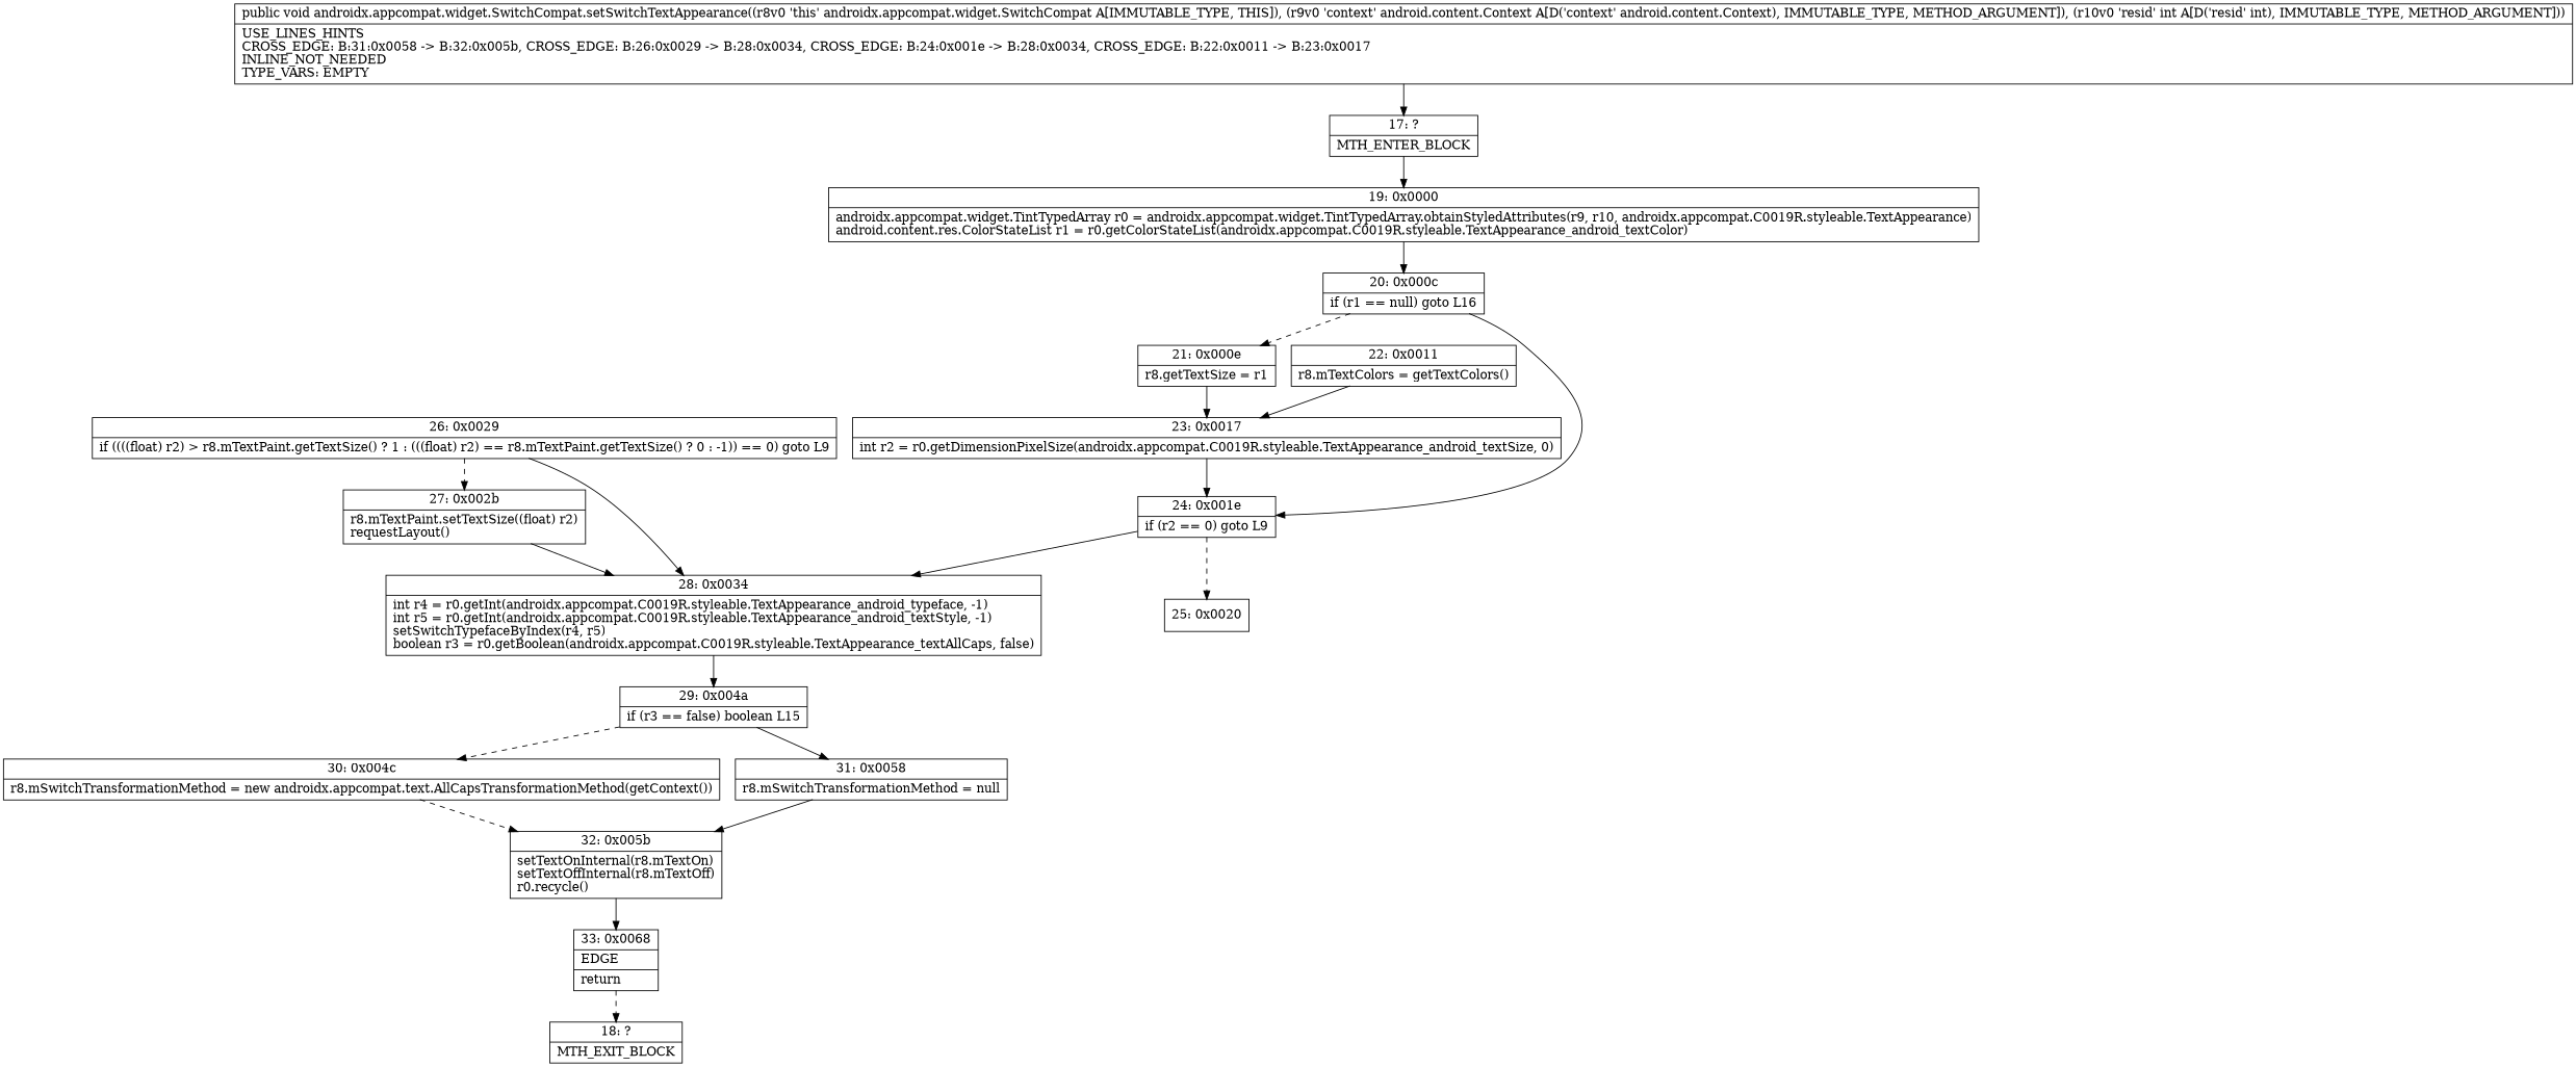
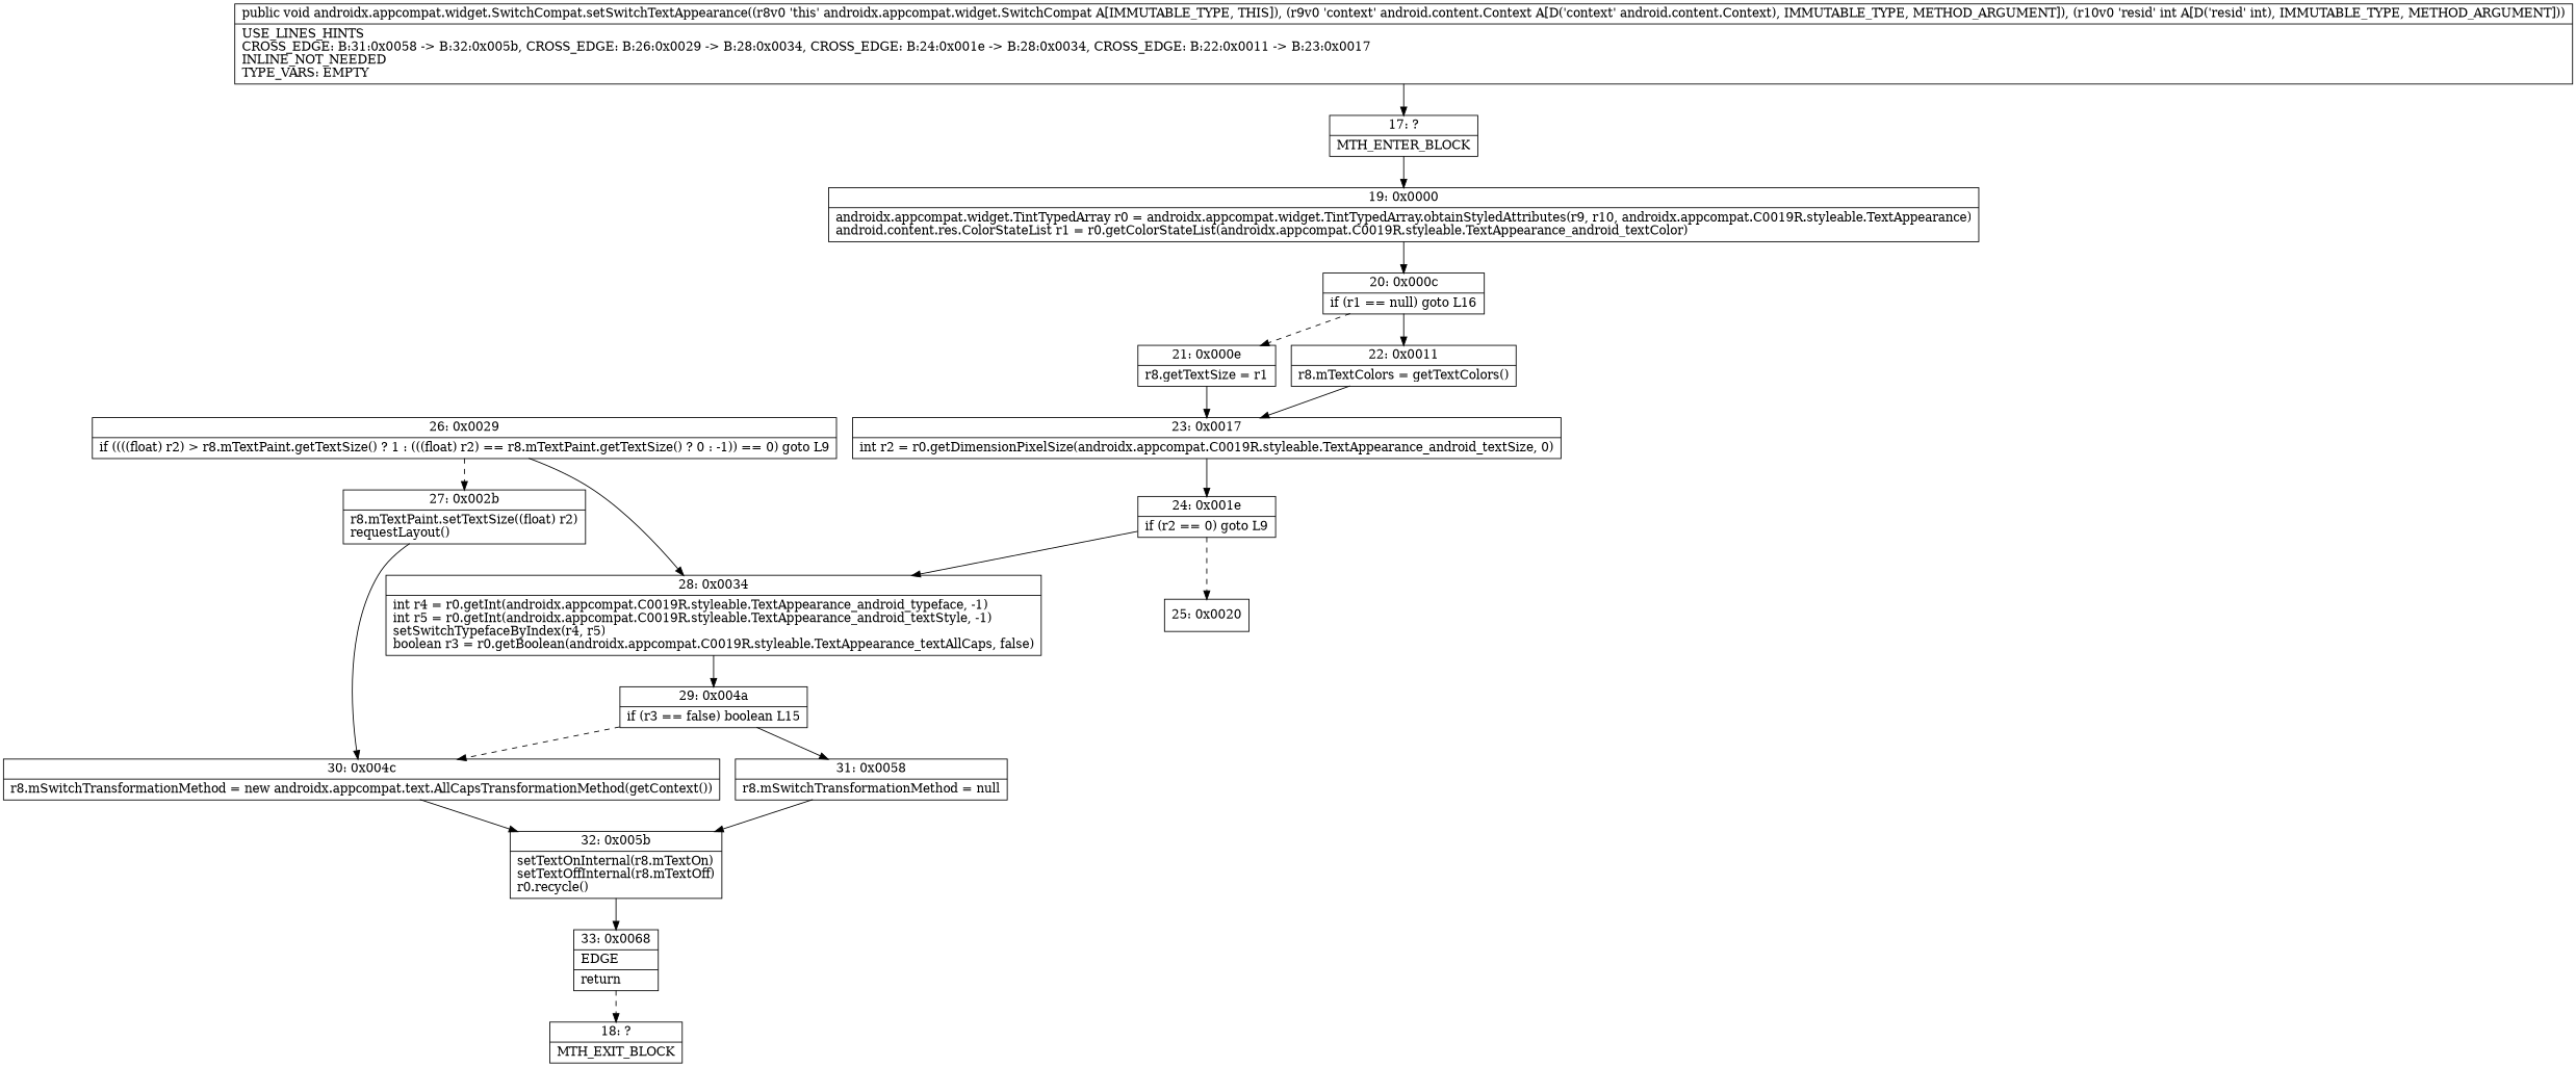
  digraph {
    node [shape=record]
    n1 [label="{17\:\ ?|MTH_ENTER_BLOCK\l}"]
    n2 [label="{19\:\ 0x0000|androidx.appcompat.widget.TintTypedArray r0 = androidx.appcompat.widget.TintTypedArray.obtainStyledAttributes(r9, r10, androidx.appcompat.C0019R.styleable.TextAppearance)\landroid.content.res.ColorStateList r1 = r0.getColorStateList(androidx.appcompat.C0019R.styleable.TextAppearance_android_textColor)\l}"]
    n3 [label="{20\:\ 0x000c|if (r1 == null) goto L16\l}"]
    n4 [label="{21\:\ 0x000e|r8.getTextSize = r1\l}"]
    n5 [label="{22\:\ 0x0011|r8.mTextColors = getTextColors()\l}"]
    n6 [label="{23\:\ 0x0017|int r2 = r0.getDimensionPixelSize(androidx.appcompat.C0019R.styleable.TextAppearance_android_textSize, 0)\l}"]
    n7 [label="{24\:\ 0x001e|if (r2 == 0) goto L9\l}"]
    n8 [label="{25\:\ 0x0020}"]
    n9 [label="{28\:\ 0x0034|int r4 = r0.getInt(androidx.appcompat.C0019R.styleable.TextAppearance_android_typeface, \-1)\lint r5 = r0.getInt(androidx.appcompat.C0019R.styleable.TextAppearance_android_textStyle, \-1)\lsetSwitchTypefaceByIndex(r4, r5)\lboolean r3 = r0.getBoolean(androidx.appcompat.C0019R.styleable.TextAppearance_textAllCaps, false)\l}"]
    n10 [label="{29\:\ 0x004a|if (r3 == false) boolean L15\l}"]
    n11 [label="{26\:\ 0x0029|if ((((float) r2) \> r8.mTextPaint.getTextSize() ? 1 : (((float) r2) == r8.mTextPaint.getTextSize() ? 0 : \-1)) == 0) goto L9\l}"]
    n12 [label="{27\:\ 0x002b|r8.mTextPaint.setTextSize((float) r2)\lrequestLayout()\l}"]
    n13 [label="{30\:\ 0x004c|r8.mSwitchTransformationMethod = new androidx.appcompat.text.AllCapsTransformationMethod(getContext())\l}"]
    n14 [label="{31\:\ 0x0058|r8.mSwitchTransformationMethod = null\l}"]
    n15 [label="{32\:\ 0x005b|setTextOnInternal(r8.mTextOn)\lsetTextOffInternal(r8.mTextOff)\lr0.recycle()\l}"]
    n16 [label="{33\:\ 0x0068|EDGE\l|return\l}"]
    n17 [label="{18\:\ ?|MTH_EXIT_BLOCK\l}"]
    n18 [label="{public void androidx.appcompat.widget.SwitchCompat.setSwitchTextAppearance((r8v0 'this' androidx.appcompat.widget.SwitchCompat A[IMMUTABLE_TYPE, THIS]), (r9v0 'context' android.content.Context A[D('context' android.content.Context), IMMUTABLE_TYPE, METHOD_ARGUMENT]), (r10v0 'resid' int A[D('resid' int), IMMUTABLE_TYPE, METHOD_ARGUMENT]))  | USE_LINES_HINTS\lCROSS_EDGE: B:31:0x0058 \-\> B:32:0x005b, CROSS_EDGE: B:26:0x0029 \-\> B:28:0x0034, CROSS_EDGE: B:24:0x001e \-\> B:28:0x0034, CROSS_EDGE: B:22:0x0011 \-\> B:23:0x0017\lINLINE_NOT_NEEDED\lTYPE_VARS: EMPTY\l}"]
    n1 -> n2
    n2 -> n3
    n3 -> n4 [style=dashed]
-   n3 -> n7
+   n3 -> n5
    n4 -> n6
    n5 -> n6
    n6 -> n7
    n7 -> n8 [style=dashed]
    n7 -> n9
    n9 -> n10
    n10 -> n13 [style=dashed]
    n10 -> n14
    n11 -> n9
    n11 -> n12 [style=dashed]
-   n12 -> n9
-   n13 -> n15 [style=dashed]
+   n12 -> n13
+   n13 -> n15
    n14 -> n15
    n15 -> n16
    n16 -> n17 [style=dashed]
    n18 -> n1
  }
